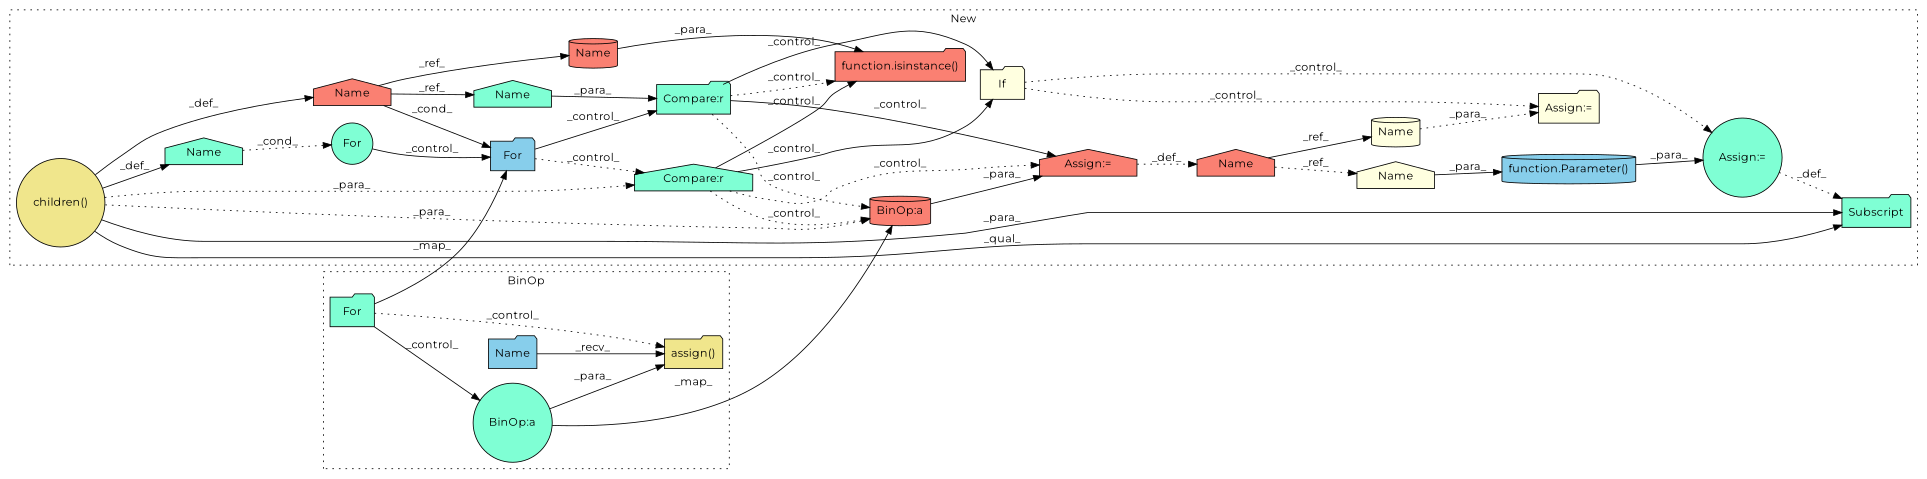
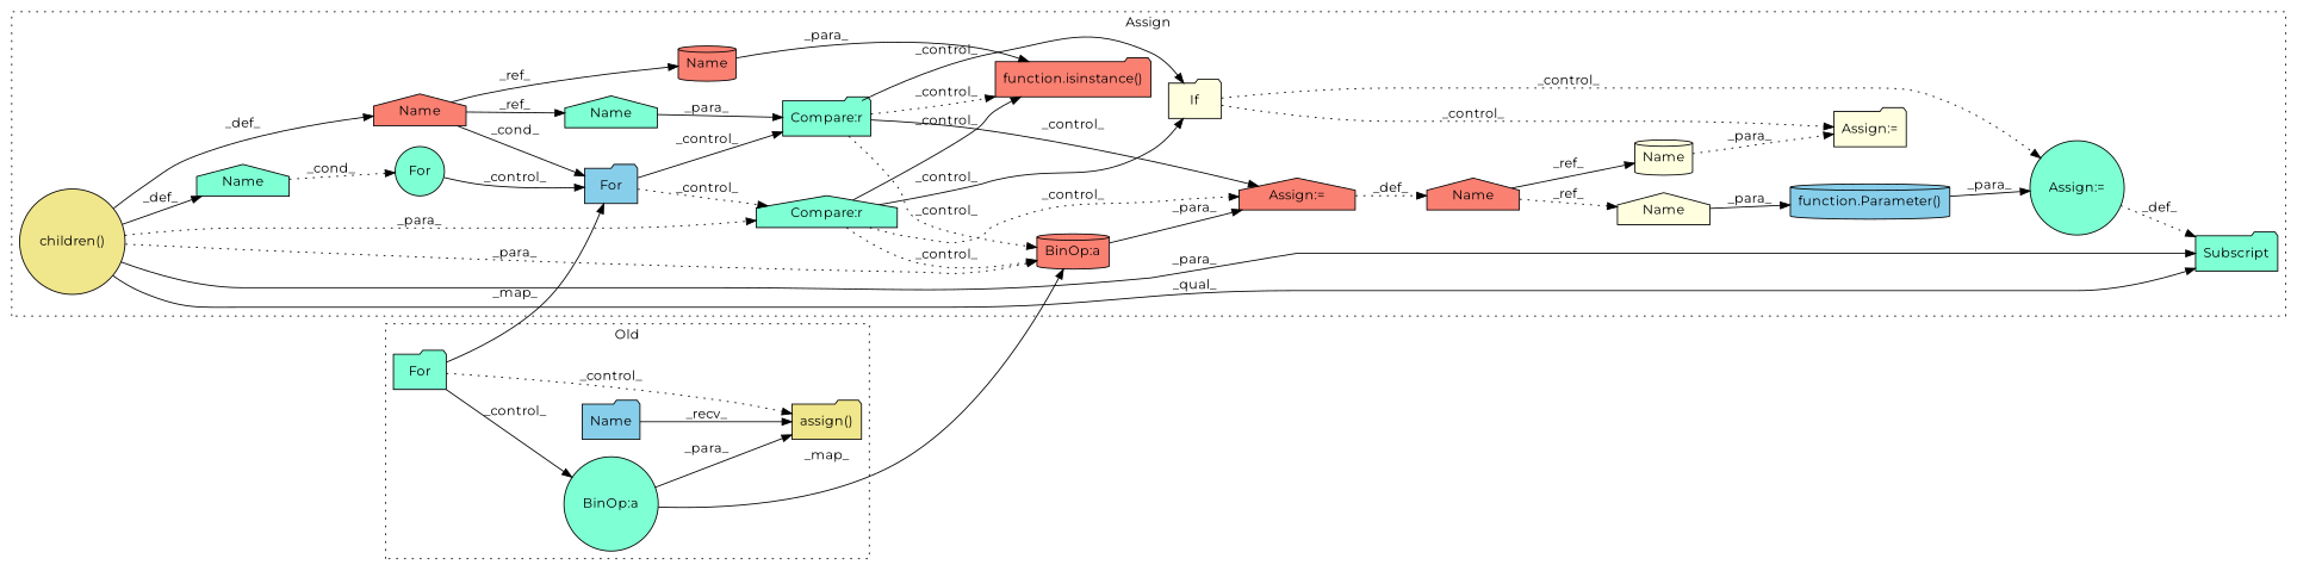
  digraph {
    fontname=Montserrat
    rankdir=LR
    node [a=87 fillcolor=aquamarine fontname=Montserrat l=3 s=4788 shape=folder style=filled]
    edge [fontname=Montserrat style=solid]
    n1 [a=75 fillcolor=khaki l="9,1" label="assign()" s="3294,3343"]
    n2 [a=107 l="4,10" label=For s="2988,3027"]
    n3 [a=82 label="BinOp:a" s=3309 shape=circle]
    n4 [fillcolor=skyblue l=1 label=Name s=3294]
    n5 [a=96 fillcolor=lightyellow label=If s=5440]
    n6 [a=68 fillcolor=lightyellow label="Assign:=" s=5620]
    n7 [a=68 fillcolor=salmon l=2 label="Assign:=" s=5381 shape=house]
    n8 [a=68 label="Assign:=" s=5518 shape=circle]
    n9 [a=107 fillcolor=skyblue l="4,14" label=For s="4727,4771"]
    n10 [a=63 l="23,0" label=Subscript s="5495,0"]
    n11 [a=75 fillcolor=skyblue l="10,28" label="function.Parameter()" s="5521,5544" shape=cylinder]
    n12 [a=40 l=21 label="Compare:r" s=4811 shape=house]
    n13 [a=82 fillcolor=salmon label="BinOp:a" s=5389 shape=cylinder]
    n14 [l=6 label=Name s=4691 shape=house]
    n15 [fillcolor=salmon l=13 label=Name s=5368 shape=house]
    n16 [fillcolor=salmon l=5 label=Name s=4736 shape=house]
    n17 [a=75 fillcolor=khaki l=16 label="children()" s=4701 shape=circle]
    n18 [a=107 l="4,10" label=For s="4687,4717" shape=circle]
    n19 [a=75 fillcolor=salmon l="11,1" label="function.isinstance()" s="5443,5472"]
    n20 [a=40 l=17 label="Compare:r"]
    n21 [fillcolor=salmon l=5 label=Name s=5454 shape=cylinder]
    n22 [l=5 label=Name shape=house]
    n23 [fillcolor=lightyellow l=13 label=Name s=5531 shape=house]
    n24 [fillcolor=lightyellow l=13 label=Name s=5623 shape=cylinder]
    subgraph cluster_1 {
-     label=BinOp
+     label=Old
      style=dotted
      n1
      n2
      n3
      n4
    }
    subgraph cluster_2 {
-     label=New
+     label=Assign
      style=dotted
      n5
      n6
      n7
      n8
      n9
      n10
      n11
      n12
      n13
      n14
      n15
      n16
      n17
      n18
      n19
      n20
      n21
      n22
      n23
      n24
    }
    n2 -> n1 [label=_control_ style=dotted]
    n2 -> n3 [label=_control_]
    n2 -> n9 [label=_map_]
    n3 -> n1 [label=_para_]
    n3 -> n13 [label=_map_]
    n4 -> n1 [label=_recv_]
    n5 -> n6 [label=_control_ style=dotted]
    n5 -> n8 [label=_control_ style=dotted]
    n7 -> n15 [label=_def_ style=dotted]
    n8 -> n10 [label=_def_ style=dotted]
    n9 -> n12 [label=_control_ style=dotted]
    n9 -> n20 [label=_control_]
    n11 -> n8 [label=_para_]
    n12 -> n5 [label=_control_]
    n12 -> n7 [label=_control_ style=dotted]
    n12 -> n13 [label=_control_ style=dotted]
    n12 -> n19 [label=_control_]
    n13 -> n7 [label=_para_]
    n14 -> n18 [label=_cond_ style=dotted]
    n15 -> n23 [label=_ref_ style=dotted]
    n15 -> n24 [label=_ref_]
    n16 -> n9 [label=_cond_]
    n16 -> n21 [label=_ref_]
    n16 -> n22 [label=_ref_]
    n17 -> n10 [label=_qual_]
    n17 -> n10 [label=_para_]
    n17 -> n12 [label=_para_ style=dotted]
    n17 -> n13 [label=_para_ style=dotted]
    n17 -> n14 [label=_def_]
    n17 -> n16 [label=_def_]
    n18 -> n9 [label=_control_]
    n20 -> n5 [label=_control_]
    n20 -> n7 [label=_control_]
    n20 -> n13 [label=_control_ style=dotted]
    n20 -> n19 [label=_control_ style=dotted]
    n21 -> n19 [label=_para_]
    n22 -> n20 [label=_para_]
    n23 -> n11 [label=_para_]
    n24 -> n6 [label=_para_ style=dotted]
  }
